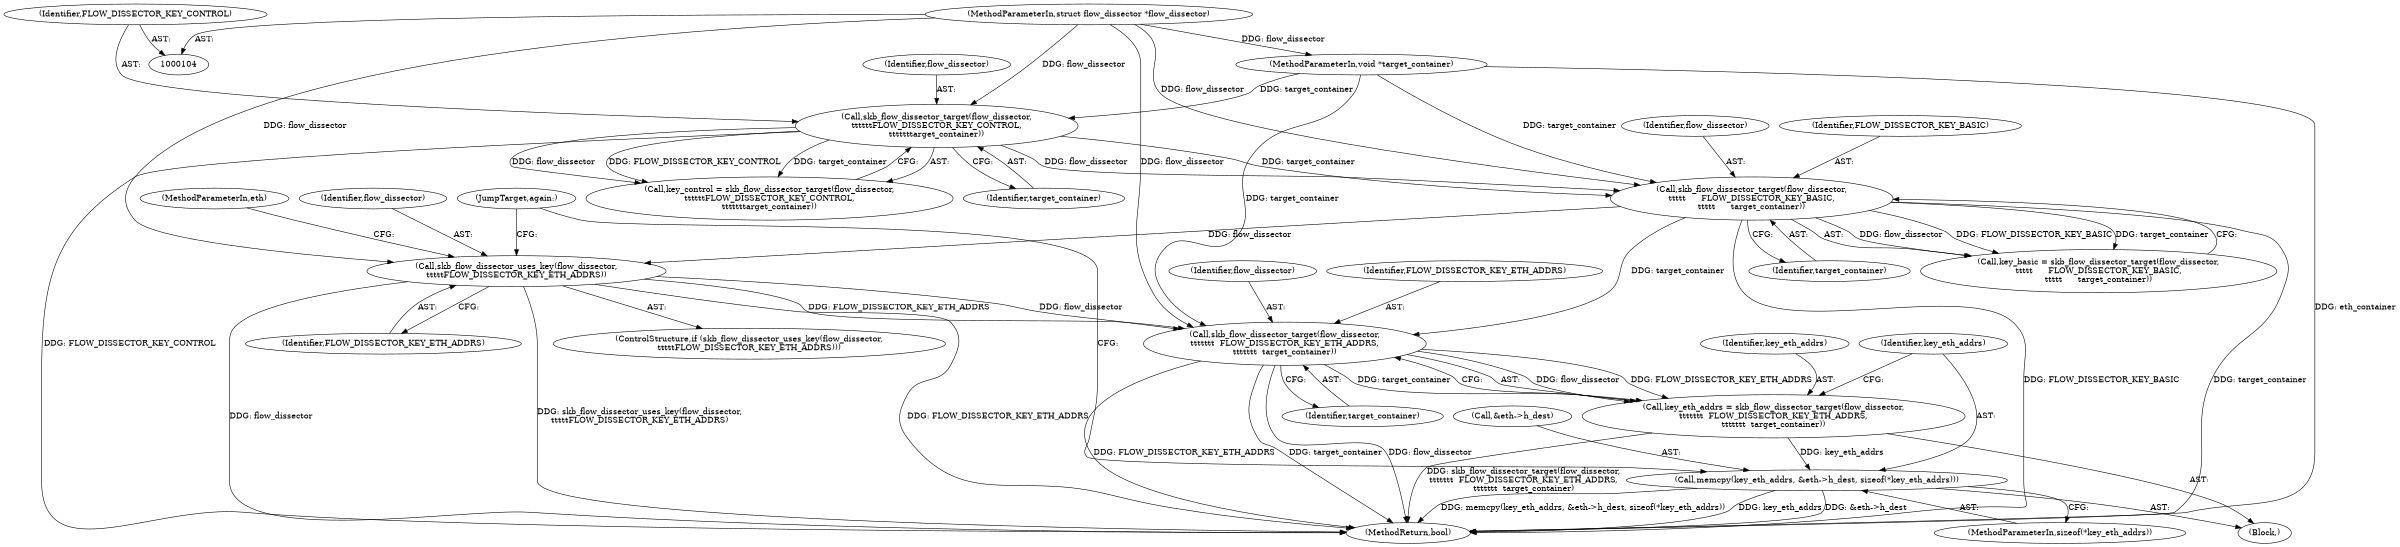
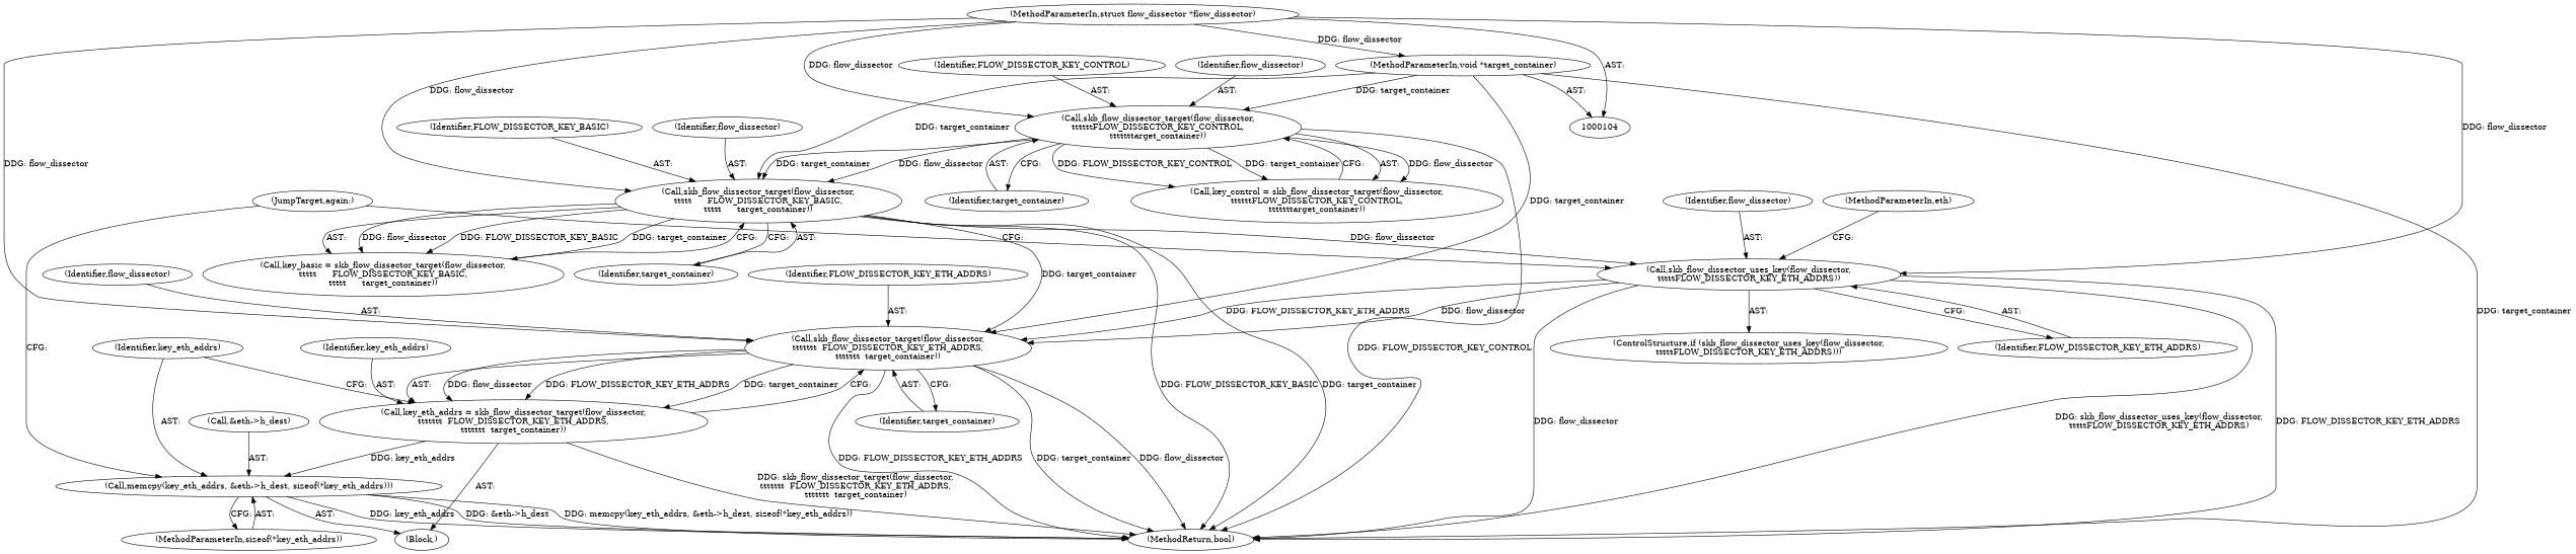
  digraph {
    n1 [label="(Call,skb_flow_dissector_target(flow_dissector,\n\t\t\t\t\t\t\t  FLOW_DISSECTOR_KEY_ETH_ADDRS,\n\t\t\t\t\t\t\t  target_container))"]
    n2 [label="(Call,key_eth_addrs = skb_flow_dissector_target(flow_dissector,\n\t\t\t\t\t\t\t  FLOW_DISSECTOR_KEY_ETH_ADDRS,\n\t\t\t\t\t\t\t  target_container))"]
    n3 [label="(Identifier,target_container)"]
    n4 [label="(MethodReturn,bool)"]
    n5 [label="(Call,memcpy(key_eth_addrs, &eth->h_dest, sizeof(*key_eth_addrs)))"]
    n6 [label="(Block,)"]
    n7 [label="(Call,skb_flow_dissector_uses_key(flow_dissector,\n\t\t\t\t\tFLOW_DISSECTOR_KEY_ETH_ADDRS))"]
    n8 [label="(ControlStructure,if (skb_flow_dissector_uses_key(flow_dissector,\n\t\t\t\t\tFLOW_DISSECTOR_KEY_ETH_ADDRS)))"]
    n9 [label="(Identifier,FLOW_DISSECTOR_KEY_ETH_ADDRS)"]
    n10 [label="(Call,skb_flow_dissector_target(flow_dissector,\n\t\t\t\t\t      FLOW_DISSECTOR_KEY_BASIC,\n\t\t\t\t\t      target_container))"]
    n11 [label="(Identifier,target_container)"]
    n12 [label="(Call,key_basic = skb_flow_dissector_target(flow_dissector,\n\t\t\t\t\t      FLOW_DISSECTOR_KEY_BASIC,\n\t\t\t\t\t      target_container))"]
    n13 [label="(Call,skb_flow_dissector_target(flow_dissector,\n\t\t\t\t\t\tFLOW_DISSECTOR_KEY_CONTROL,\n\t\t\t\t\t\ttarget_container))"]
    n14 [label="(Identifier,target_container)"]
    n15 [label="(Call,key_control = skb_flow_dissector_target(flow_dissector,\n\t\t\t\t\t\tFLOW_DISSECTOR_KEY_CONTROL,\n\t\t\t\t\t\ttarget_container))"]
    n16 [label="(MethodParameterIn,struct flow_dissector *flow_dissector)"]
    1000104
    n18 [label="(MethodParameterIn,void *target_container)"]
    n19 [label="(MethodParameterIn,sizeof(*key_eth_addrs))"]
    n20 [label="(Identifier,flow_dissector)"]
    n21 [label="(Identifier,flow_dissector)"]
    n22 [label="(JumpTarget,again:)"]
    n23 [label="(Identifier,flow_dissector)"]
    n24 [label="(Identifier,FLOW_DISSECTOR_KEY_ETH_ADDRS)"]
    n25 [label="(Identifier,key_eth_addrs)"]
    n26 [label="(MethodParameterIn,eth)"]
    n27 [label="(Identifier,FLOW_DISSECTOR_KEY_BASIC)"]
    n28 [label="(Identifier,key_eth_addrs)"]
    n29 [label="(Identifier,FLOW_DISSECTOR_KEY_CONTROL)"]
    n30 [label="(Call,&eth->h_dest)"]
    n31 [label="(Identifier,flow_dissector)"]
    n1 -> n2 [label="AST: "]
    n1 -> n2 [label="DDG: flow_dissector"]
    n1 -> n2 [label="DDG: FLOW_DISSECTOR_KEY_ETH_ADDRS"]
    n1 -> n2 [label="DDG: target_container"]
    n1 -> n3 [label="CFG: "]
    n1 -> n4 [label="DDG: FLOW_DISSECTOR_KEY_ETH_ADDRS"]
    n1 -> n4 [label="DDG: target_container"]
    n1 -> n4 [label="DDG: flow_dissector"]
    n2 -> n1 [label="CFG: "]
    n2 -> n4 [label="DDG: skb_flow_dissector_target(flow_dissector,\n\t\t\t\t\t\t\t  FLOW_DISSECTOR_KEY_ETH_ADDRS,\n\t\t\t\t\t\t\t  target_container)"]
    n2 -> n5 [label="DDG: key_eth_addrs"]
    n2 -> n6 [label="AST: "]
    n3 -> n1 [label="AST: "]
    n5 -> n4 [label="DDG: memcpy(key_eth_addrs, &eth->h_dest, sizeof(*key_eth_addrs))"]
    n5 -> n4 [label="DDG: key_eth_addrs"]
    n5 -> n4 [label="DDG: &eth->h_dest"]
    n5 -> n6 [label="AST: "]
    n5 -> n19 [label="CFG: "]
    n7 -> n1 [label="DDG: flow_dissector"]
    n7 -> n1 [label="DDG: FLOW_DISSECTOR_KEY_ETH_ADDRS"]
    n7 -> n4 [label="DDG: FLOW_DISSECTOR_KEY_ETH_ADDRS"]
    n7 -> n4 [label="DDG: flow_dissector"]
    n7 -> n4 [label="DDG: skb_flow_dissector_uses_key(flow_dissector,\n\t\t\t\t\tFLOW_DISSECTOR_KEY_ETH_ADDRS)"]
    n7 -> n8 [label="AST: "]
    n7 -> n9 [label="CFG: "]
    n9 -> n7 [label="AST: "]
    n10 -> n1 [label="DDG: target_container"]
    n10 -> n4 [label="DDG: FLOW_DISSECTOR_KEY_BASIC"]
    n10 -> n4 [label="DDG: target_container"]
    n10 -> n7 [label="DDG: flow_dissector"]
    n10 -> n11 [label="CFG: "]
    n10 -> n12 [label="AST: "]
    n10 -> n12 [label="DDG: flow_dissector"]
    n10 -> n12 [label="DDG: FLOW_DISSECTOR_KEY_BASIC"]
    n10 -> n12 [label="DDG: target_container"]
    n11 -> n10 [label="AST: "]
    n12 -> n10 [label="CFG: "]
    n13 -> n4 [label="DDG: FLOW_DISSECTOR_KEY_CONTROL"]
    n13 -> n10 [label="DDG: flow_dissector"]
    n13 -> n10 [label="DDG: target_container"]
    n13 -> n14 [label="CFG: "]
    n13 -> n15 [label="AST: "]
    n13 -> n15 [label="DDG: flow_dissector"]
    n13 -> n15 [label="DDG: FLOW_DISSECTOR_KEY_CONTROL"]
    n13 -> n15 [label="DDG: target_container"]
    n14 -> n13 [label="AST: "]
    n15 -> n13 [label="CFG: "]
    n16 -> n1 [label="DDG: flow_dissector"]
    n16 -> n7 [label="DDG: flow_dissector"]
    n16 -> n10 [label="DDG: flow_dissector"]
    n16 -> n13 [label="DDG: flow_dissector"]
    n16 -> 1000104 [label="AST: "]
    n16 -> n18 [label="DDG: flow_dissector"]
    n18 -> n1 [label="DDG: target_container"]
-   n18 -> n4 [label="DDG: eth_container"]
+   n18 -> n4 [label="DDG: target_container"]
    n18 -> n10 [label="DDG: target_container"]
    n18 -> n13 [label="DDG: target_container"]
-   n29 -> 1000104 [label="AST: "]
+   n18 -> 1000104 [label="AST: "]
    n19 -> n5 [label="AST: "]
    n20 -> n7 [label="AST: "]
    n21 -> n10 [label="AST: "]
    n22 -> n5 [label="CFG: "]
    n22 -> n7 [label="CFG: "]
    n23 -> n1 [label="AST: "]
    n24 -> n1 [label="AST: "]
    n25 -> n2 [label="CFG: "]
    n25 -> n5 [label="AST: "]
    n26 -> n7 [label="CFG: "]
    n27 -> n10 [label="AST: "]
    n28 -> n2 [label="AST: "]
    n29 -> n13 [label="AST: "]
    n30 -> n5 [label="AST: "]
    n31 -> n13 [label="AST: "]
  }
